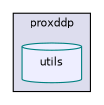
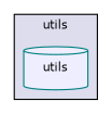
  digraph {
    compound=true
    n1 [fillcolor="#eeeeff" fontname=Helvetica fontsize=10 label=utils pencolor=black shape=cylinder style=filled color=teal]
    subgraph cluster_1 {
      bgcolor="#ddddee"
      fontname=Helvetica
      fontsize=10
-     label=proxddp
+     label=utils
      pencolor=black
      n1
    }
  }
